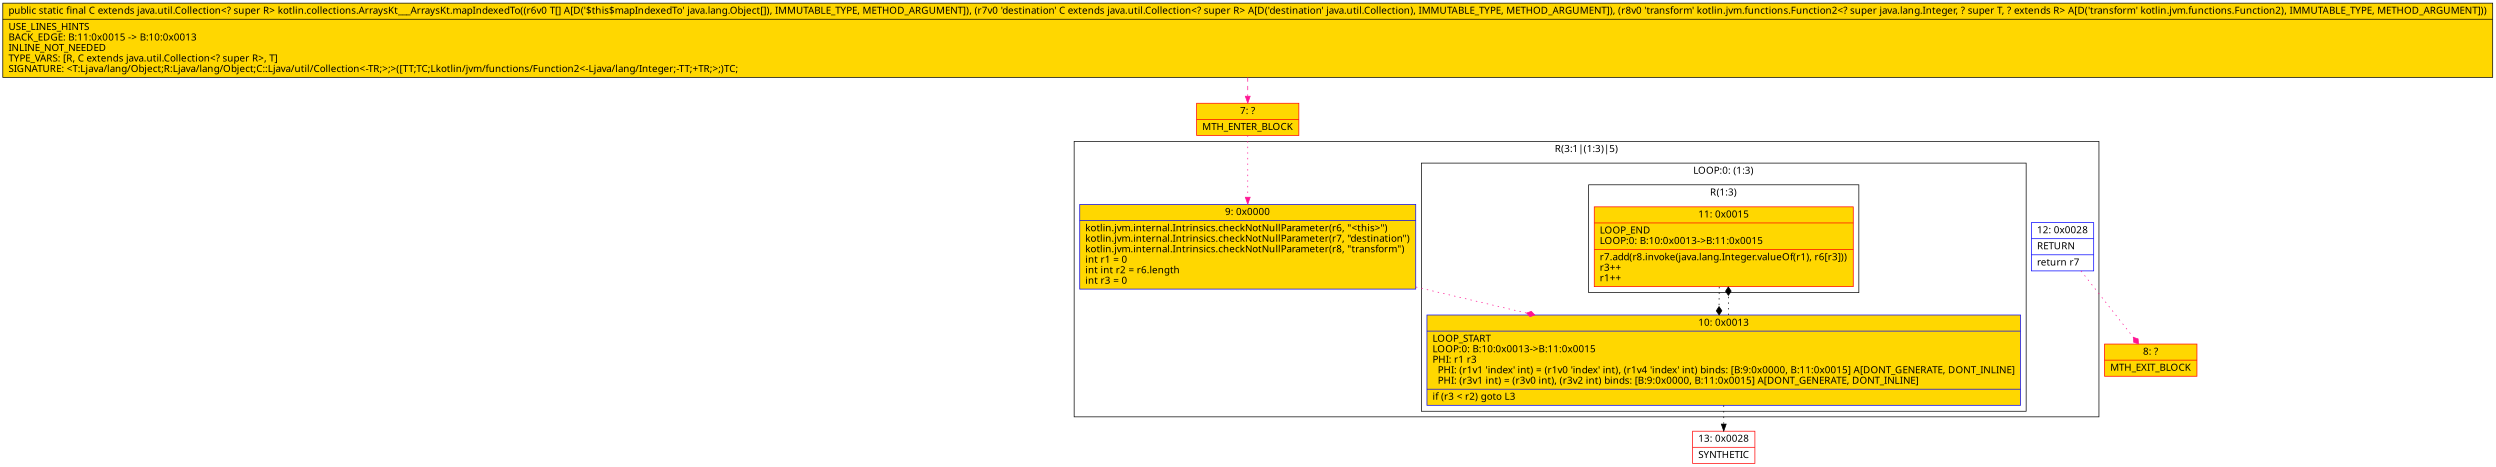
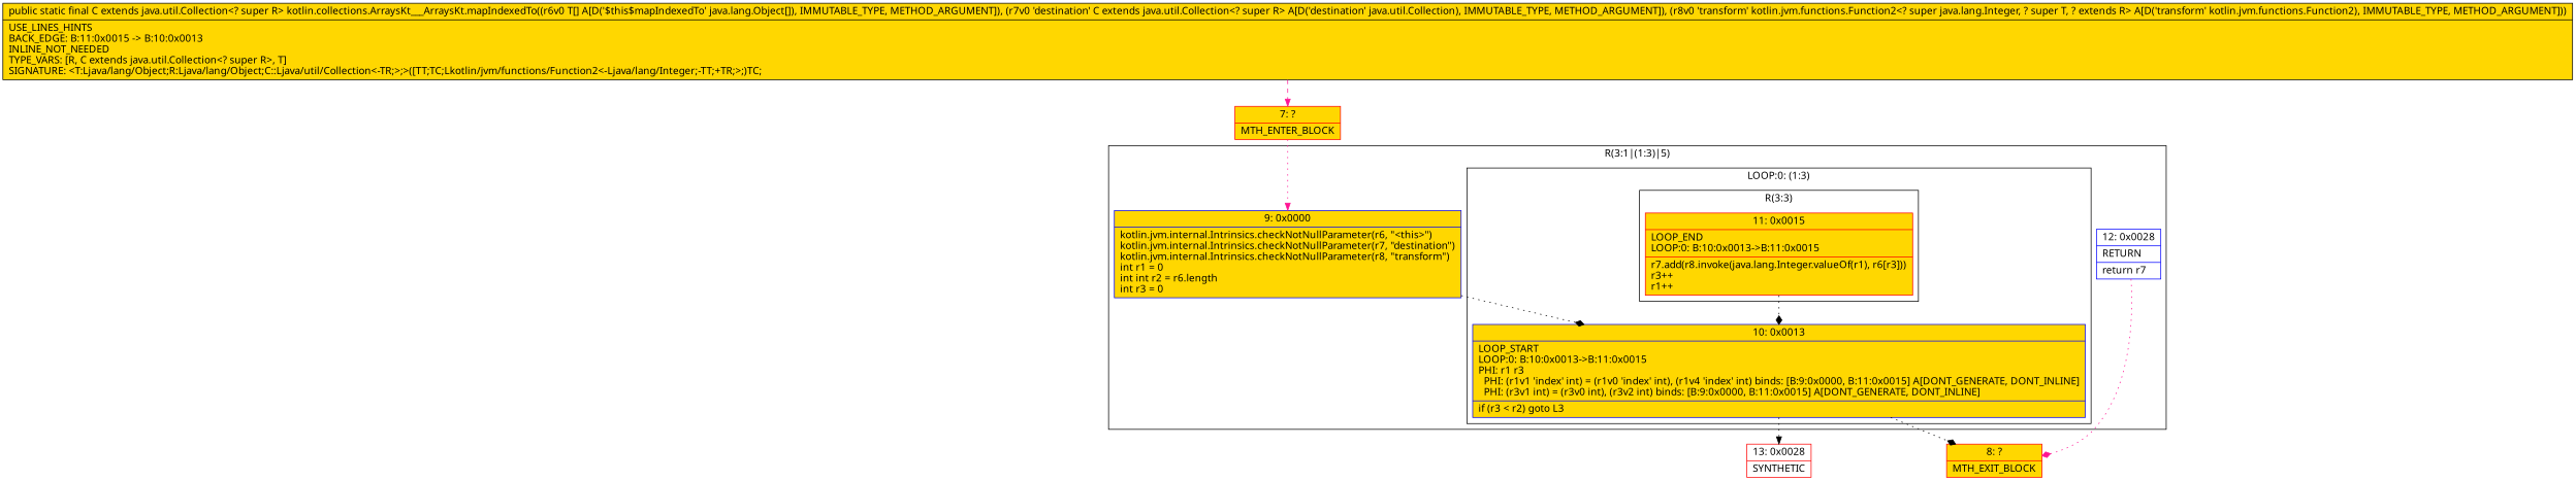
  digraph {
    fontname="Noto Sans"
    node [color=red fillcolor=gold fontname="Noto Sans" shape=record style=filled]
    edge [arrowhead=diamond color=deeppink fontname="Noto Sans" style=dotted]
    n1 [label="{11\:\ 0x0015|LOOP_END\lLOOP:0: B:10:0x0013\-\>B:11:0x0015\l|r7.add(r8.invoke(java.lang.Integer.valueOf(r1), r6[r3]))\lr3++\lr1++\l}"]
    n2 [color=blue label="{10\:\ 0x0013|LOOP_START\lLOOP:0: B:10:0x0013\-\>B:11:0x0015\lPHI: r1 r3 \l  PHI: (r1v1 'index' int) = (r1v0 'index' int), (r1v4 'index' int) binds: [B:9:0x0000, B:11:0x0015] A[DONT_GENERATE, DONT_INLINE]\l  PHI: (r3v1 int) = (r3v0 int), (r3v2 int) binds: [B:9:0x0000, B:11:0x0015] A[DONT_GENERATE, DONT_INLINE]\l|if (r3 \< r2) goto L3\l}"]
    n3 [color=blue label="{9\:\ 0x0000|kotlin.jvm.internal.Intrinsics.checkNotNullParameter(r6, \"\<this\>\")\lkotlin.jvm.internal.Intrinsics.checkNotNullParameter(r7, \"destination\")\lkotlin.jvm.internal.Intrinsics.checkNotNullParameter(r8, \"transform\")\lint r1 = 0\lint int r2 = r6.length\lint r3 = 0\l}"]
    n4 [color=blue fillcolor=white label="{12\:\ 0x0028|RETURN\l|return r7\l}"]
    n5 [fillcolor=white label="{13\:\ 0x0028|SYNTHETIC\l}"]
    n6 [label="{8\:\ ?|MTH_EXIT_BLOCK\l}"]
    n7 [label="{7\:\ ?|MTH_ENTER_BLOCK\l}"]
    n8 [label="{public static final C extends java.util.Collection\<? super R\> kotlin.collections.ArraysKt___ArraysKt.mapIndexedTo((r6v0 T[] A[D('$this$mapIndexedTo' java.lang.Object[]), IMMUTABLE_TYPE, METHOD_ARGUMENT]), (r7v0 'destination' C extends java.util.Collection\<? super R\> A[D('destination' java.util.Collection), IMMUTABLE_TYPE, METHOD_ARGUMENT]), (r8v0 'transform' kotlin.jvm.functions.Function2\<? super java.lang.Integer, ? super T, ? extends R\> A[D('transform' kotlin.jvm.functions.Function2), IMMUTABLE_TYPE, METHOD_ARGUMENT]))  | USE_LINES_HINTS\lBACK_EDGE: B:11:0x0015 \-\> B:10:0x0013\lINLINE_NOT_NEEDED\lTYPE_VARS: [R, C extends java.util.Collection\<? super R\>, T]\lSIGNATURE: \<T:Ljava\/lang\/Object;R:Ljava\/lang\/Object;C::Ljava\/util\/Collection\<\-TR;\>;\>([TT;TC;Lkotlin\/jvm\/functions\/Function2\<\-Ljava\/lang\/Integer;\-TT;+TR;\>;)TC;\l}" color=""]
    subgraph cluster_1 {
      label="R(3:1|(1:3)|5)"
      n3
      n4
      subgraph cluster_2 {
        label="LOOP:0: (1:3)"
        n2
        subgraph cluster_3 {
-         label="R(1:3)"
+         label="R(3:3)"
          n1
        }
      }
    }
    n1 -> n2 [color=black]
-   n2 -> n1 [color=black]
+   n2 -> n6 [color=black]
    n2 -> n5 [arrowhead=normal color=black]
-   n3 -> n2
+   n3 -> n2 [color=black]
    n4 -> n6
    n7 -> n3 [arrowhead=normal]
    n8 -> n7 [arrowhead=normal style=dashed]
  }
